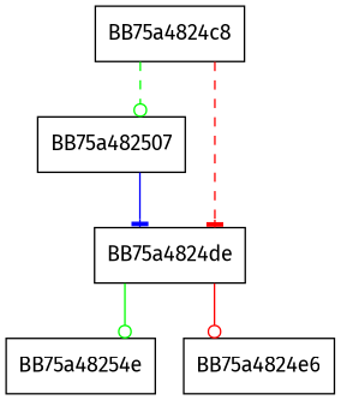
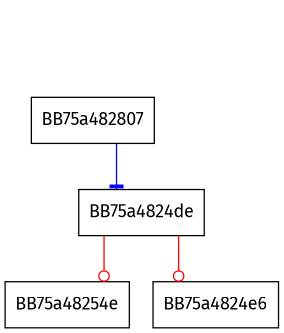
  digraph {
    fontname="Fira Sans"
    splines=ortho
    node [fontname="Fira Sans" shape=box]
    edge [arrowhead=odot color=green fontname="Fira Sans" style=solid]
-   BB75a4824c8
-   BB75a482507
+   BB75a482507 [label=BB75a482807]
    BB75a4824de
    n4 [label=BB75a48254e]
    BB75a4824e6
-   BB75a4824c8 -> BB75a482507 [style=dashed]
-   BB75a4824c8 -> BB75a4824de [arrowhead=tee color=red style=dashed]
    BB75a482507 -> BB75a4824de [arrowhead=tee color=blue]
-   BB75a4824de -> n4
+   BB75a4824de -> n4 [color=red]
    BB75a4824de -> BB75a4824e6 [color=red]
  }
